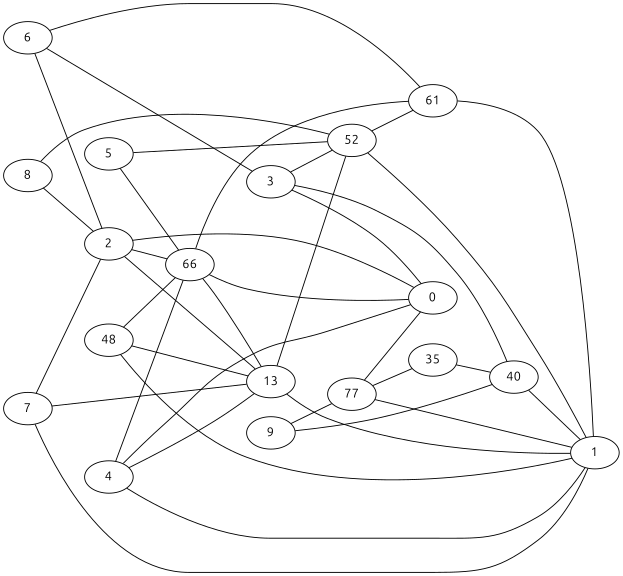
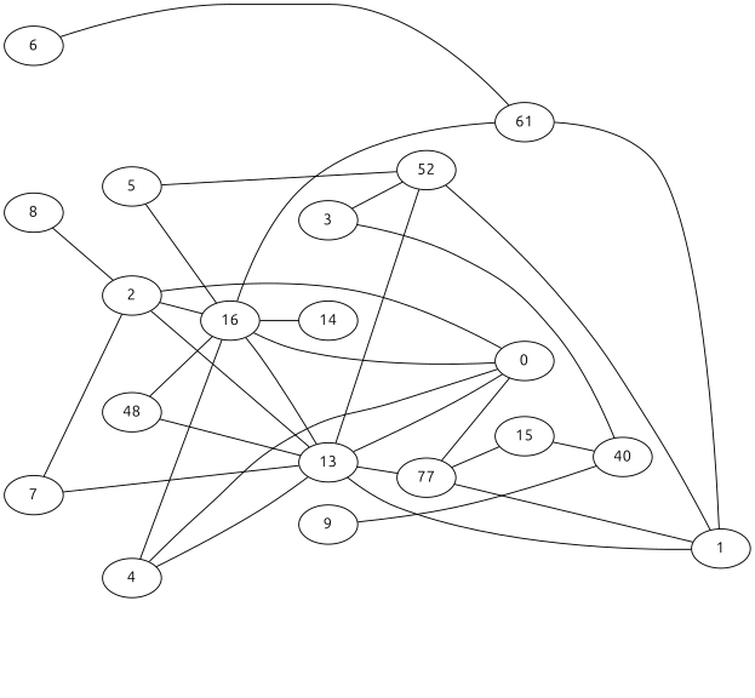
  digraph {
    fontname=Ubuntu
    rankdir=LR
    node [fontname=Ubuntu]
    edge [color=black dir=none fontname=Ubuntu]
    2
-   16 [label=66]
+   16
    13
    0
    n5 [label=61]
+   14
    n7 [label=52]
    1
    5
-   15 [label=35]
+   15
    n11 [label=40]
    9
    n13 [label=77]
    3
    n15 [label=48]
    8
    7
    4
    6
    subgraph sub_1 {
      2
      16
      13
      0
      n5
+     14
      n7
      1
      5
      15
      n11
      9
      n13
      3
      n15
      8
      7
      4
      6
    }
    2 -> 16
    2 -> 13
    2 -> 0
    16 -> 13
    16 -> 0
    16 -> n5
-   3 -> 0
+   16 -> 14
+   13 -> 0
    13 -> n7
    13 -> 1
    n5 -> 1
-   n7 -> n5
    n7 -> 1
    5 -> 16
    5 -> n7
    15 -> n11
-   n11 -> 1
    9 -> n11
-   9 -> n13
+   13 -> n13
    n13 -> 0
    n13 -> 1
    n13 -> 15
    3 -> n7
    3 -> n11
    n15 -> 16
    n15 -> 13
-   n15 -> 1
    8 -> 2
-   8 -> n7
    7 -> 2
    7 -> 13
-   7 -> 1
    4 -> 16
    4 -> 13
    4 -> 0
-   4 -> 1
-   6 -> 2
    6 -> n5
-   6 -> 3
  }
